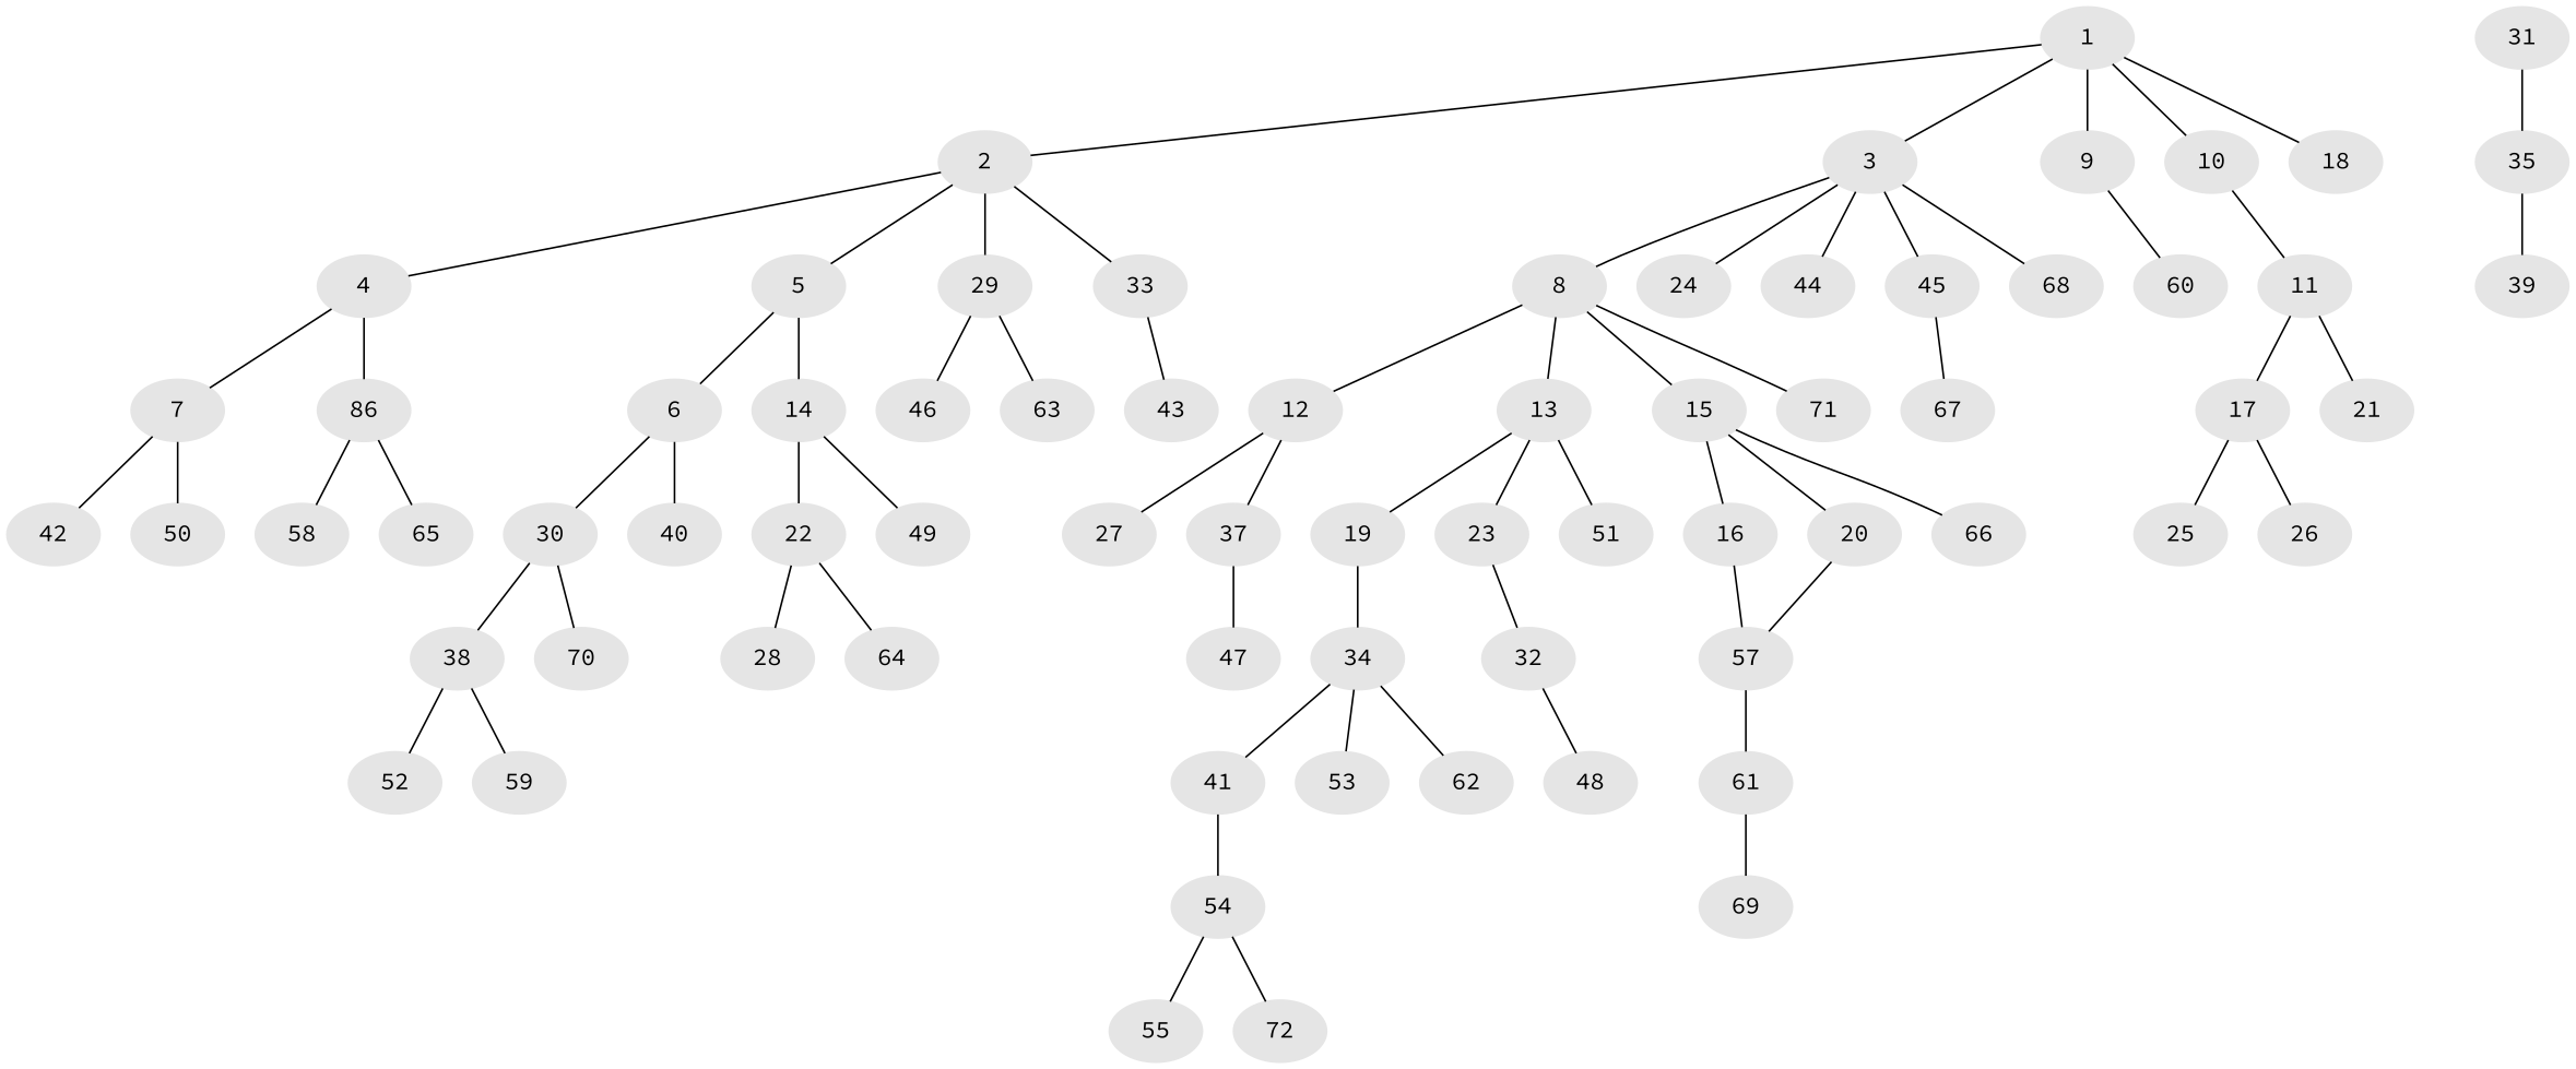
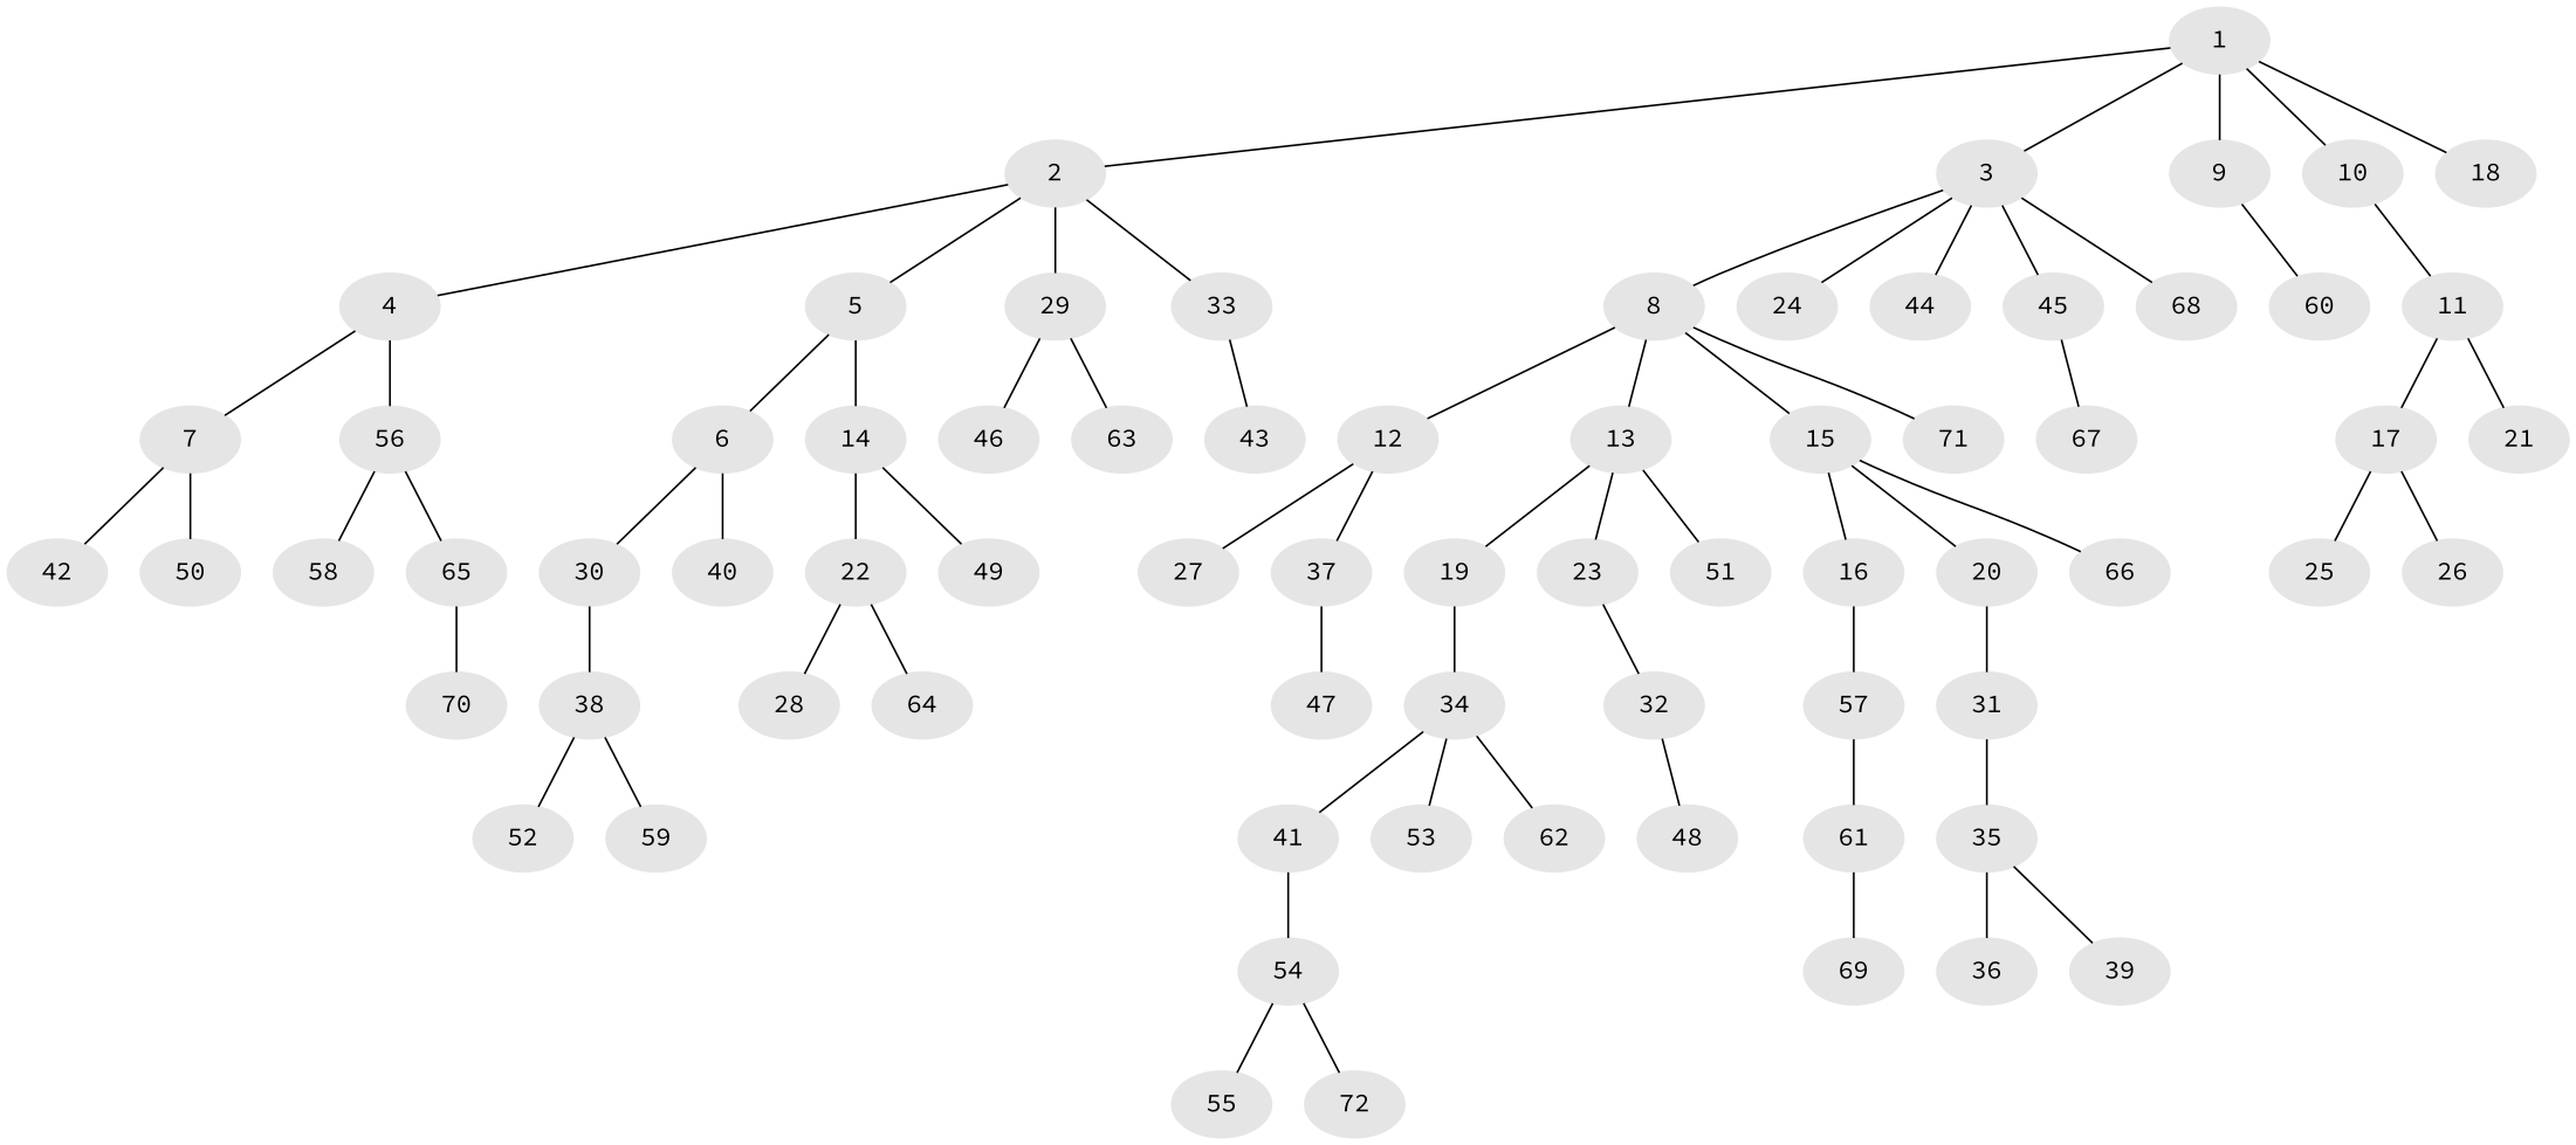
  graph {
    fontname="Source Code Pro"
    node [color=gray90 fontname="Source Code Pro" style=filled]
    edge [fontname="Source Code Pro"]
    1
    2
    3
    9
    10
    18
    4
    5
    29
    33
    8
    24
    44
    45
    68
    60
    11
    7
-   56 [label=86]
+   56
    6
    14
    46
    63
    43
    12
    13
    15
    71
    67
    42
    50
    58
    65
    30
    40
    22
    49
    38
    70
    27
    37
    19
    23
    51
    16
    20
    66
    17
    21
    25
    26
    47
    34
    32
    28
    64
    57
    31
    61
    41
    53
    62
    35
    48
    52
    59
+   36
    39
    54
    55
    72
    69
    1 -- 2
    1 -- 3
    1 -- 9
    1 -- 10
    1 -- 18
    2 -- 4
    2 -- 5
    2 -- 29
    2 -- 33
    3 -- 8
    3 -- 24
    3 -- 44
    3 -- 45
    3 -- 68
    9 -- 60
    10 -- 11
    4 -- 7
    4 -- 56
    5 -- 6
    5 -- 14
    29 -- 46
    29 -- 63
    33 -- 43
    8 -- 12
    8 -- 13
    8 -- 15
    8 -- 71
    45 -- 67
    11 -- 17
    11 -- 21
    7 -- 42
    7 -- 50
    56 -- 58
    56 -- 65
    6 -- 30
    6 -- 40
    14 -- 22
    14 -- 49
    12 -- 27
    12 -- 37
    13 -- 19
    13 -- 23
    13 -- 51
    15 -- 16
    15 -- 20
    15 -- 66
    30 -- 38
-   30 -- 70
+   65 -- 70
    22 -- 28
    22 -- 64
    38 -- 52
    38 -- 59
    37 -- 47
    19 -- 34
    23 -- 32
    16 -- 57
-   20 -- 57
+   20 -- 31
    17 -- 25
    17 -- 26
    34 -- 41
    34 -- 53
    34 -- 62
    32 -- 48
    57 -- 61
    31 -- 35
    61 -- 69
    41 -- 54
+   35 -- 36
    35 -- 39
    54 -- 55
    54 -- 72
  }
